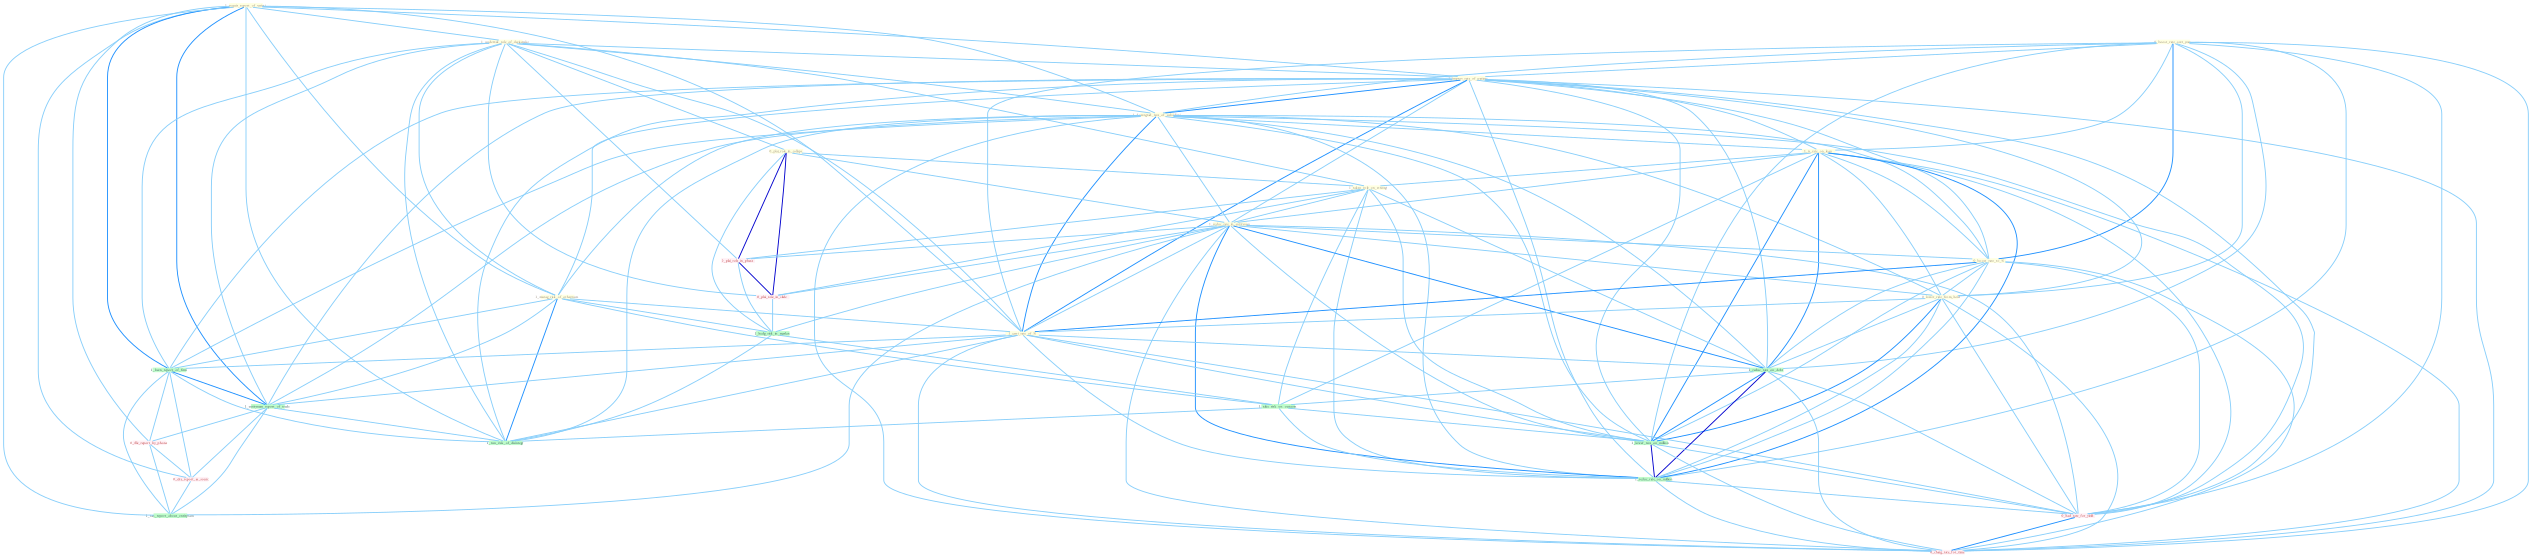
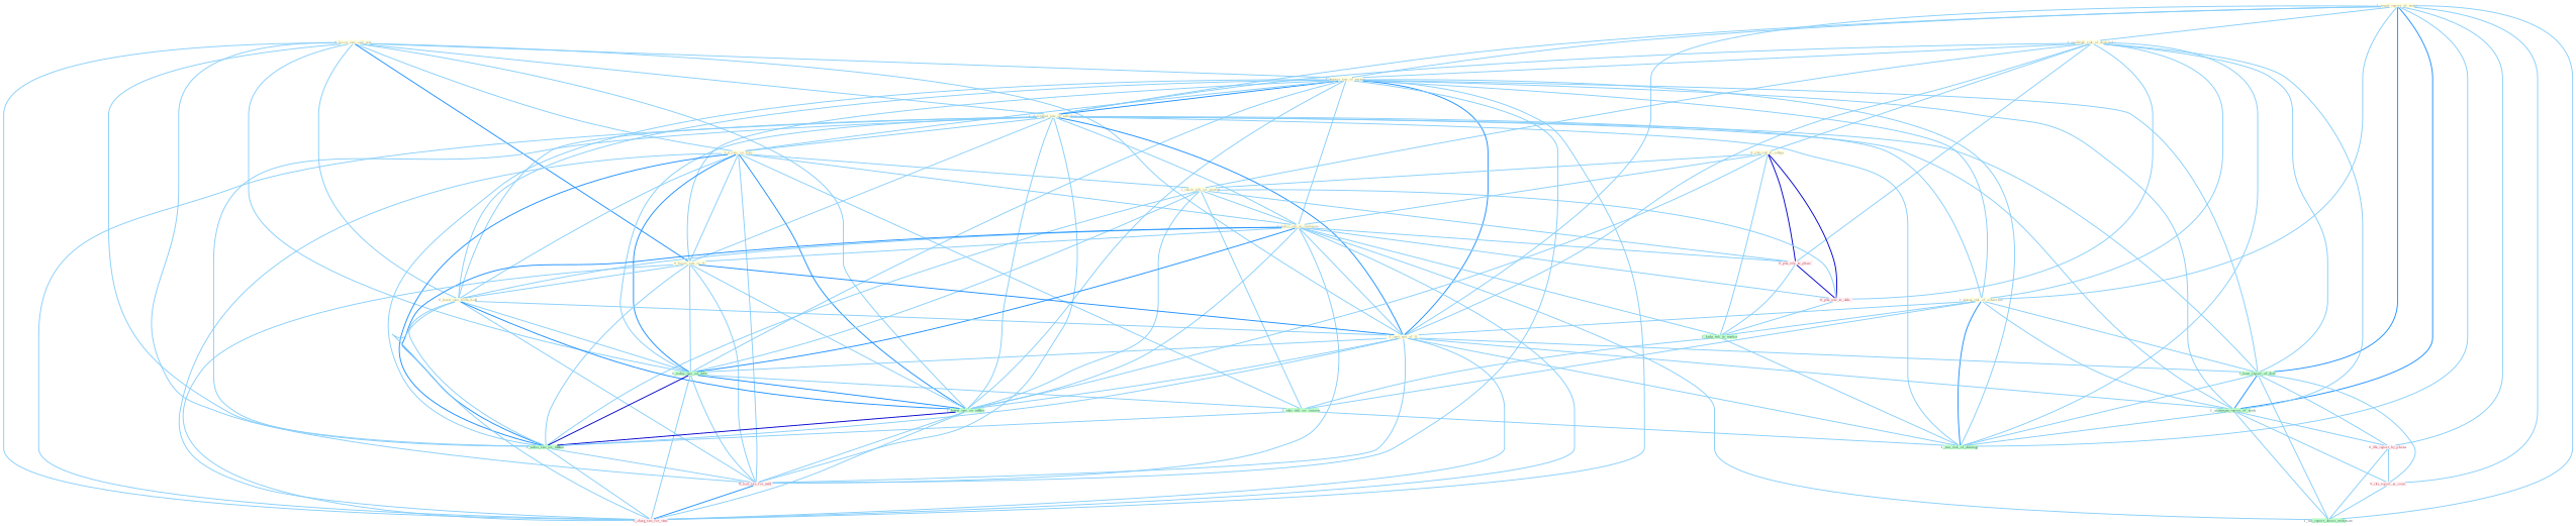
  graph {
    fontname="EB Garamond"
    node [color="#ffffe0" fixedsize=true fontcolor="#8b7d6b" fontname="EB Garamond" fontsize=4 shape=polygon style=filled]
    edge [color="#87cefa" fontname="EB Garamond" w=1]
    "1_requir_report_of_varieti " [height=.06 width=.5]
    "1_undertak_role_of_decis-make " [height=.06 width=.5]
    "0_boost_rate_over_year " [height=.06 width=.5]
    "1_improv_rate_of_patient " [height=.06 width=.5]
    "1_downgrad_rate_of_subsidiari " [height=.06 width=.5]
    "0_plai_role_in_collaps " [height=.06 width=.5]
    "1_is_rate_on_loan " [height=.06 width=.5]
    "1_taken_role_on_strategi " [height=.06 width=.5]
    "1_reduc_rate_in_entitynam " [height=.06 width=.5]
    "0_boost_rate_to_% " [height=.06 width=.5]
    "0_lower_rate_from_hold " [height=.06 width=.5]
    "1_manag_risk_of_othernum " [height=.06 width=.5]
    "1_carri_rate_of_% " [height=.06 width=.5]
    "0_plai_role_in_phase " [color="#fff0f5" fontcolor="#b22222" height=.06 width=.5]
    "0_plai_role_in_slide " [color="#fff0f5" fontcolor="#b22222" height=.06 width=.5]
    "0_file_report_by_phone " [color="#fff0f5" fontcolor="#b22222" height=.06 width=.5]
    "0_cite_report_as_sourc " [color="#fff0f5" fontcolor="#b22222" height=.06 width=.5]
    "0_had_rate_for_yield " [color="#fff0f5" fontcolor="#b22222" height=.06 width=.5]
    "0_charg_rate_for_time " [color="#fff0f5" fontcolor="#b22222" height=.06 width=.5]
    "1_been_report_of_firm " [color="#BDFCC9" fontcolor="#2f4f4f" height=.06 width=.5]
    "1_entitynam_report_of_trade " [color="#BDFCC9" fontcolor="#2f4f4f" height=.06 width=.5]
    "1_run_risk_of_disintegr " [color="#BDFCC9" fontcolor="#2f4f4f" height=.06 width=.5]
    "1_ran_report_about_entitynam " [color="#BDFCC9" fontcolor="#2f4f4f" height=.06 width=.5]
    "1_reduc_rate_on_debt " [color="#BDFCC9" fontcolor="#2f4f4f" height=.06 width=.5]
    "1_lower_rate_on_million " [color="#BDFCC9" fontcolor="#2f4f4f" height=.06 width=.5]
    "1_reduc_rate_on_million " [color="#BDFCC9" fontcolor="#2f4f4f" height=.06 width=.5]
    "1_hedg_risk_in_market " [color="#BDFCC9" fontcolor="#2f4f4f" height=.06 width=.5]
    "1_take_risk_on_outcom " [color="#BDFCC9" fontcolor="#2f4f4f" height=.06 width=.5]
    subgraph sub_1 {
      "1_requir_report_of_varieti "
      "1_undertak_role_of_decis-make "
      "0_boost_rate_over_year "
      "1_improv_rate_of_patient "
      "1_downgrad_rate_of_subsidiari "
      "0_plai_role_in_collaps "
      "1_is_rate_on_loan "
      "1_taken_role_on_strategi "
      "1_reduc_rate_in_entitynam "
      "0_boost_rate_to_% "
      "0_lower_rate_from_hold "
      "1_manag_risk_of_othernum "
      "1_carri_rate_of_% "
    }
    subgraph sub_2 {
      "0_plai_role_in_phase "
      "0_plai_role_in_slide "
      "0_file_report_by_phone "
      "0_cite_report_as_sourc "
      "0_had_rate_for_yield "
      "0_charg_rate_for_time "
    }
    "1_requir_report_of_varieti " -- "1_undertak_role_of_decis-make "
    "1_requir_report_of_varieti " -- "1_improv_rate_of_patient "
    "1_requir_report_of_varieti " -- "1_downgrad_rate_of_subsidiari "
    "1_requir_report_of_varieti " -- "1_manag_risk_of_othernum "
    "1_requir_report_of_varieti " -- "1_carri_rate_of_% "
    "1_requir_report_of_varieti " -- "0_file_report_by_phone "
    "1_requir_report_of_varieti " -- "0_cite_report_as_sourc "
    "1_requir_report_of_varieti " -- "1_been_report_of_firm " [color="#1e90ff" w=2]
    "1_requir_report_of_varieti " -- "1_entitynam_report_of_trade " [color="#1e90ff" w=2]
    "1_requir_report_of_varieti " -- "1_run_risk_of_disintegr "
    "1_requir_report_of_varieti " -- "1_ran_report_about_entitynam "
    "1_undertak_role_of_decis-make " -- "1_improv_rate_of_patient "
    "1_undertak_role_of_decis-make " -- "1_downgrad_rate_of_subsidiari "
    "1_undertak_role_of_decis-make " -- "0_plai_role_in_collaps "
    "1_undertak_role_of_decis-make " -- "1_taken_role_on_strategi "
    "1_undertak_role_of_decis-make " -- "1_manag_risk_of_othernum "
    "1_undertak_role_of_decis-make " -- "1_carri_rate_of_% "
    "1_undertak_role_of_decis-make " -- "0_plai_role_in_phase "
    "1_undertak_role_of_decis-make " -- "0_plai_role_in_slide "
    "1_undertak_role_of_decis-make " -- "1_been_report_of_firm "
    "1_undertak_role_of_decis-make " -- "1_entitynam_report_of_trade "
    "1_undertak_role_of_decis-make " -- "1_run_risk_of_disintegr "
    "0_boost_rate_over_year " -- "1_improv_rate_of_patient "
    "0_boost_rate_over_year " -- "1_downgrad_rate_of_subsidiari "
    "0_boost_rate_over_year " -- "1_is_rate_on_loan "
    "0_boost_rate_over_year " -- "0_boost_rate_to_% " [color="#1e90ff" w=2]
    "0_boost_rate_over_year " -- "0_lower_rate_from_hold "
    "0_boost_rate_over_year " -- "1_carri_rate_of_% "
    "0_boost_rate_over_year " -- "0_had_rate_for_yield "
    "0_boost_rate_over_year " -- "0_charg_rate_for_time "
    "0_boost_rate_over_year " -- "1_reduc_rate_on_debt "
    "0_boost_rate_over_year " -- "1_lower_rate_on_million "
    "0_boost_rate_over_year " -- "1_reduc_rate_on_million "
    "1_improv_rate_of_patient " -- "1_downgrad_rate_of_subsidiari " [color="#1e90ff" w=2]
    "1_improv_rate_of_patient " -- "1_is_rate_on_loan "
    "1_improv_rate_of_patient " -- "1_reduc_rate_in_entitynam "
    "1_improv_rate_of_patient " -- "0_boost_rate_to_% "
    "1_improv_rate_of_patient " -- "0_lower_rate_from_hold "
    "1_improv_rate_of_patient " -- "1_manag_risk_of_othernum "
    "1_improv_rate_of_patient " -- "1_carri_rate_of_% " [color="#1e90ff" w=2]
    "1_improv_rate_of_patient " -- "0_had_rate_for_yield "
    "1_improv_rate_of_patient " -- "0_charg_rate_for_time "
    "1_improv_rate_of_patient " -- "1_been_report_of_firm "
    "1_improv_rate_of_patient " -- "1_entitynam_report_of_trade "
    "1_improv_rate_of_patient " -- "1_run_risk_of_disintegr "
    "1_improv_rate_of_patient " -- "1_reduc_rate_on_debt "
    "1_improv_rate_of_patient " -- "1_lower_rate_on_million "
    "1_improv_rate_of_patient " -- "1_reduc_rate_on_million "
    "1_downgrad_rate_of_subsidiari " -- "1_is_rate_on_loan "
    "1_downgrad_rate_of_subsidiari " -- "1_reduc_rate_in_entitynam "
    "1_downgrad_rate_of_subsidiari " -- "0_boost_rate_to_% "
    "1_downgrad_rate_of_subsidiari " -- "0_lower_rate_from_hold "
    "1_downgrad_rate_of_subsidiari " -- "1_manag_risk_of_othernum "
    "1_downgrad_rate_of_subsidiari " -- "1_carri_rate_of_% " [color="#1e90ff" w=2]
    "1_downgrad_rate_of_subsidiari " -- "0_had_rate_for_yield "
    "1_downgrad_rate_of_subsidiari " -- "0_charg_rate_for_time "
    "1_downgrad_rate_of_subsidiari " -- "1_been_report_of_firm "
    "1_downgrad_rate_of_subsidiari " -- "1_entitynam_report_of_trade "
    "1_downgrad_rate_of_subsidiari " -- "1_run_risk_of_disintegr "
    "1_downgrad_rate_of_subsidiari " -- "1_reduc_rate_on_debt "
    "1_downgrad_rate_of_subsidiari " -- "1_lower_rate_on_million "
    "1_downgrad_rate_of_subsidiari " -- "1_reduc_rate_on_million "
    "0_plai_role_in_collaps " -- "1_taken_role_on_strategi "
    "0_plai_role_in_collaps " -- "1_reduc_rate_in_entitynam "
    "0_plai_role_in_collaps " -- "0_plai_role_in_phase " [color="#0000cd" w=3]
    "0_plai_role_in_collaps " -- "0_plai_role_in_slide " [color="#0000cd" w=3]
    "0_plai_role_in_collaps " -- "1_hedg_risk_in_market "
    "1_is_rate_on_loan " -- "1_taken_role_on_strategi "
    "1_is_rate_on_loan " -- "1_reduc_rate_in_entitynam "
    "1_is_rate_on_loan " -- "0_boost_rate_to_% "
    "1_is_rate_on_loan " -- "0_lower_rate_from_hold "
    "1_is_rate_on_loan " -- "0_had_rate_for_yield "
    "1_is_rate_on_loan " -- "0_charg_rate_for_time "
    "1_is_rate_on_loan " -- "1_reduc_rate_on_debt " [color="#1e90ff" w=2]
    "1_is_rate_on_loan " -- "1_lower_rate_on_million " [color="#1e90ff" w=2]
    "1_is_rate_on_loan " -- "1_reduc_rate_on_million " [color="#1e90ff" w=2]
    "1_is_rate_on_loan " -- "1_take_risk_on_outcom "
    "1_taken_role_on_strategi " -- "1_reduc_rate_in_entitynam "
    "1_taken_role_on_strategi " -- "0_plai_role_in_phase "
    "1_taken_role_on_strategi " -- "0_plai_role_in_slide "
    "1_taken_role_on_strategi " -- "1_reduc_rate_on_debt "
    "1_taken_role_on_strategi " -- "1_lower_rate_on_million "
    "1_taken_role_on_strategi " -- "1_reduc_rate_on_million "
    "1_taken_role_on_strategi " -- "1_take_risk_on_outcom "
    "1_reduc_rate_in_entitynam " -- "0_boost_rate_to_% "
    "1_reduc_rate_in_entitynam " -- "0_lower_rate_from_hold "
    "1_reduc_rate_in_entitynam " -- "1_carri_rate_of_% "
    "1_reduc_rate_in_entitynam " -- "0_plai_role_in_phase "
    "1_reduc_rate_in_entitynam " -- "0_plai_role_in_slide "
    "1_reduc_rate_in_entitynam " -- "0_had_rate_for_yield "
    "1_reduc_rate_in_entitynam " -- "0_charg_rate_for_time "
    "1_reduc_rate_in_entitynam " -- "1_ran_report_about_entitynam "
    "1_reduc_rate_in_entitynam " -- "1_reduc_rate_on_debt " [color="#1e90ff" w=2]
    "1_reduc_rate_in_entitynam " -- "1_lower_rate_on_million "
    "1_reduc_rate_in_entitynam " -- "1_reduc_rate_on_million " [color="#1e90ff" w=2]
    "1_reduc_rate_in_entitynam " -- "1_hedg_risk_in_market "
    "0_boost_rate_to_% " -- "0_lower_rate_from_hold "
    "0_boost_rate_to_% " -- "1_carri_rate_of_% " [color="#1e90ff" w=2]
    "0_boost_rate_to_% " -- "0_had_rate_for_yield "
    "0_boost_rate_to_% " -- "0_charg_rate_for_time "
    "0_boost_rate_to_% " -- "1_reduc_rate_on_debt "
    "0_boost_rate_to_% " -- "1_lower_rate_on_million "
    "0_boost_rate_to_% " -- "1_reduc_rate_on_million "
    "0_lower_rate_from_hold " -- "1_carri_rate_of_% "
    "0_lower_rate_from_hold " -- "0_had_rate_for_yield "
    "0_lower_rate_from_hold " -- "0_charg_rate_for_time "
    "0_lower_rate_from_hold " -- "1_reduc_rate_on_debt "
    "0_lower_rate_from_hold " -- "1_lower_rate_on_million " [color="#1e90ff" w=2]
    "0_lower_rate_from_hold " -- "1_reduc_rate_on_million "
    "1_manag_risk_of_othernum " -- "1_carri_rate_of_% "
    "1_manag_risk_of_othernum " -- "1_been_report_of_firm "
    "1_manag_risk_of_othernum " -- "1_entitynam_report_of_trade "
    "1_manag_risk_of_othernum " -- "1_run_risk_of_disintegr " [color="#1e90ff" w=2]
    "1_manag_risk_of_othernum " -- "1_hedg_risk_in_market "
    "1_manag_risk_of_othernum " -- "1_take_risk_on_outcom "
    "1_carri_rate_of_% " -- "0_had_rate_for_yield "
    "1_carri_rate_of_% " -- "0_charg_rate_for_time "
    "1_carri_rate_of_% " -- "1_been_report_of_firm "
    "1_carri_rate_of_% " -- "1_entitynam_report_of_trade "
    "1_carri_rate_of_% " -- "1_run_risk_of_disintegr "
    "1_carri_rate_of_% " -- "1_reduc_rate_on_debt "
    "1_carri_rate_of_% " -- "1_lower_rate_on_million "
    "1_carri_rate_of_% " -- "1_reduc_rate_on_million "
    "0_plai_role_in_phase " -- "0_plai_role_in_slide " [color="#0000cd" w=3]
    "0_plai_role_in_phase " -- "1_hedg_risk_in_market "
    "0_plai_role_in_slide " -- "1_hedg_risk_in_market "
    "0_file_report_by_phone " -- "0_cite_report_as_sourc "
    "0_file_report_by_phone " -- "1_ran_report_about_entitynam "
    "0_cite_report_as_sourc " -- "1_ran_report_about_entitynam "
    "0_had_rate_for_yield " -- "0_charg_rate_for_time " [color="#1e90ff" w=2]
    "1_been_report_of_firm " -- "0_file_report_by_phone "
    "1_been_report_of_firm " -- "0_cite_report_as_sourc "
    "1_been_report_of_firm " -- "1_entitynam_report_of_trade " [color="#1e90ff" w=2]
    "1_been_report_of_firm " -- "1_run_risk_of_disintegr "
    "1_been_report_of_firm " -- "1_ran_report_about_entitynam "
    "1_entitynam_report_of_trade " -- "0_file_report_by_phone "
    "1_entitynam_report_of_trade " -- "0_cite_report_as_sourc "
    "1_entitynam_report_of_trade " -- "1_run_risk_of_disintegr "
    "1_entitynam_report_of_trade " -- "1_ran_report_about_entitynam "
    "1_reduc_rate_on_debt " -- "0_had_rate_for_yield "
    "1_reduc_rate_on_debt " -- "0_charg_rate_for_time "
    "1_reduc_rate_on_debt " -- "1_lower_rate_on_million " [color="#1e90ff" w=2]
    "1_reduc_rate_on_debt " -- "1_reduc_rate_on_million " [color="#0000cd" w=3]
    "1_reduc_rate_on_debt " -- "1_take_risk_on_outcom "
    "1_lower_rate_on_million " -- "0_had_rate_for_yield "
    "1_lower_rate_on_million " -- "0_charg_rate_for_time "
    "1_lower_rate_on_million " -- "1_reduc_rate_on_million " [color="#0000cd" w=3]
    "1_reduc_rate_on_million " -- "0_had_rate_for_yield "
    "1_reduc_rate_on_million " -- "0_charg_rate_for_time "
    "1_hedg_risk_in_market " -- "1_run_risk_of_disintegr "
    "1_hedg_risk_in_market " -- "1_take_risk_on_outcom "
    "1_take_risk_on_outcom " -- "1_run_risk_of_disintegr "
-   "1_take_risk_on_outcom " -- "1_lower_rate_on_million "
+   "0_plai_role_in_collaps " -- "1_lower_rate_on_million "
    "1_take_risk_on_outcom " -- "1_reduc_rate_on_million "
  }
